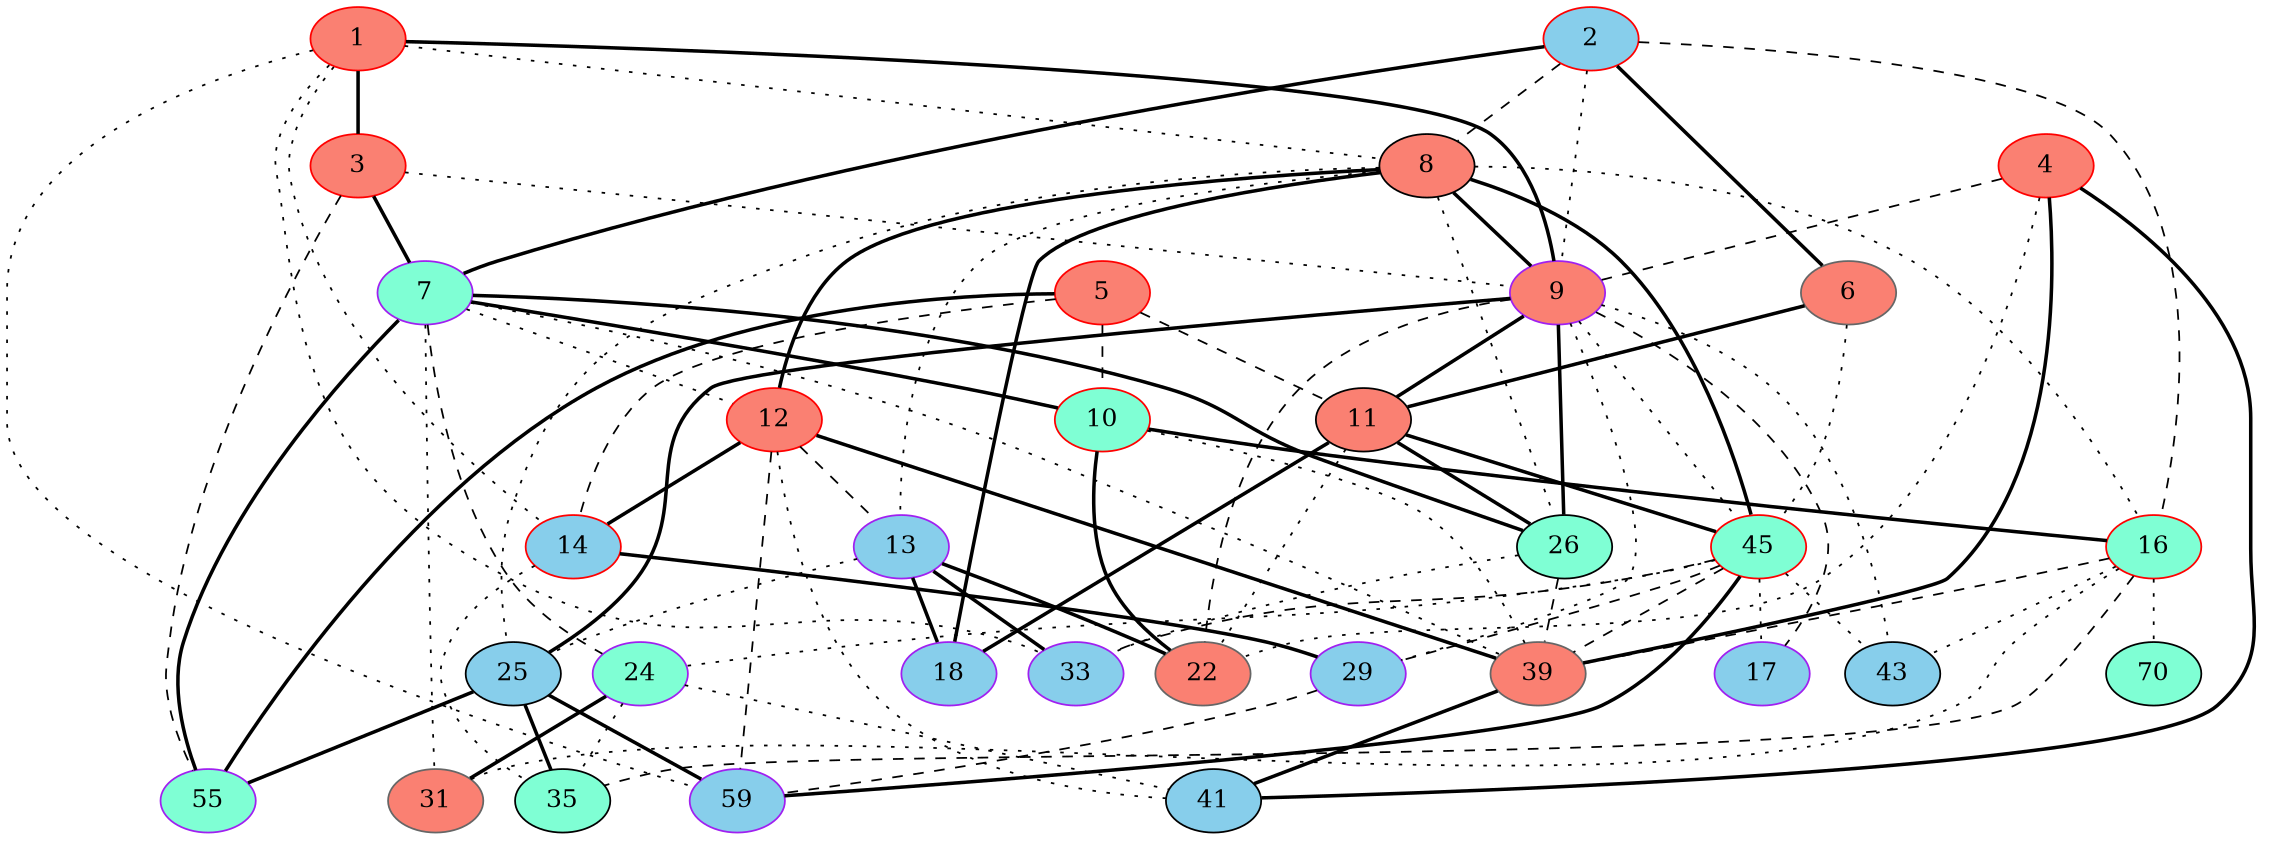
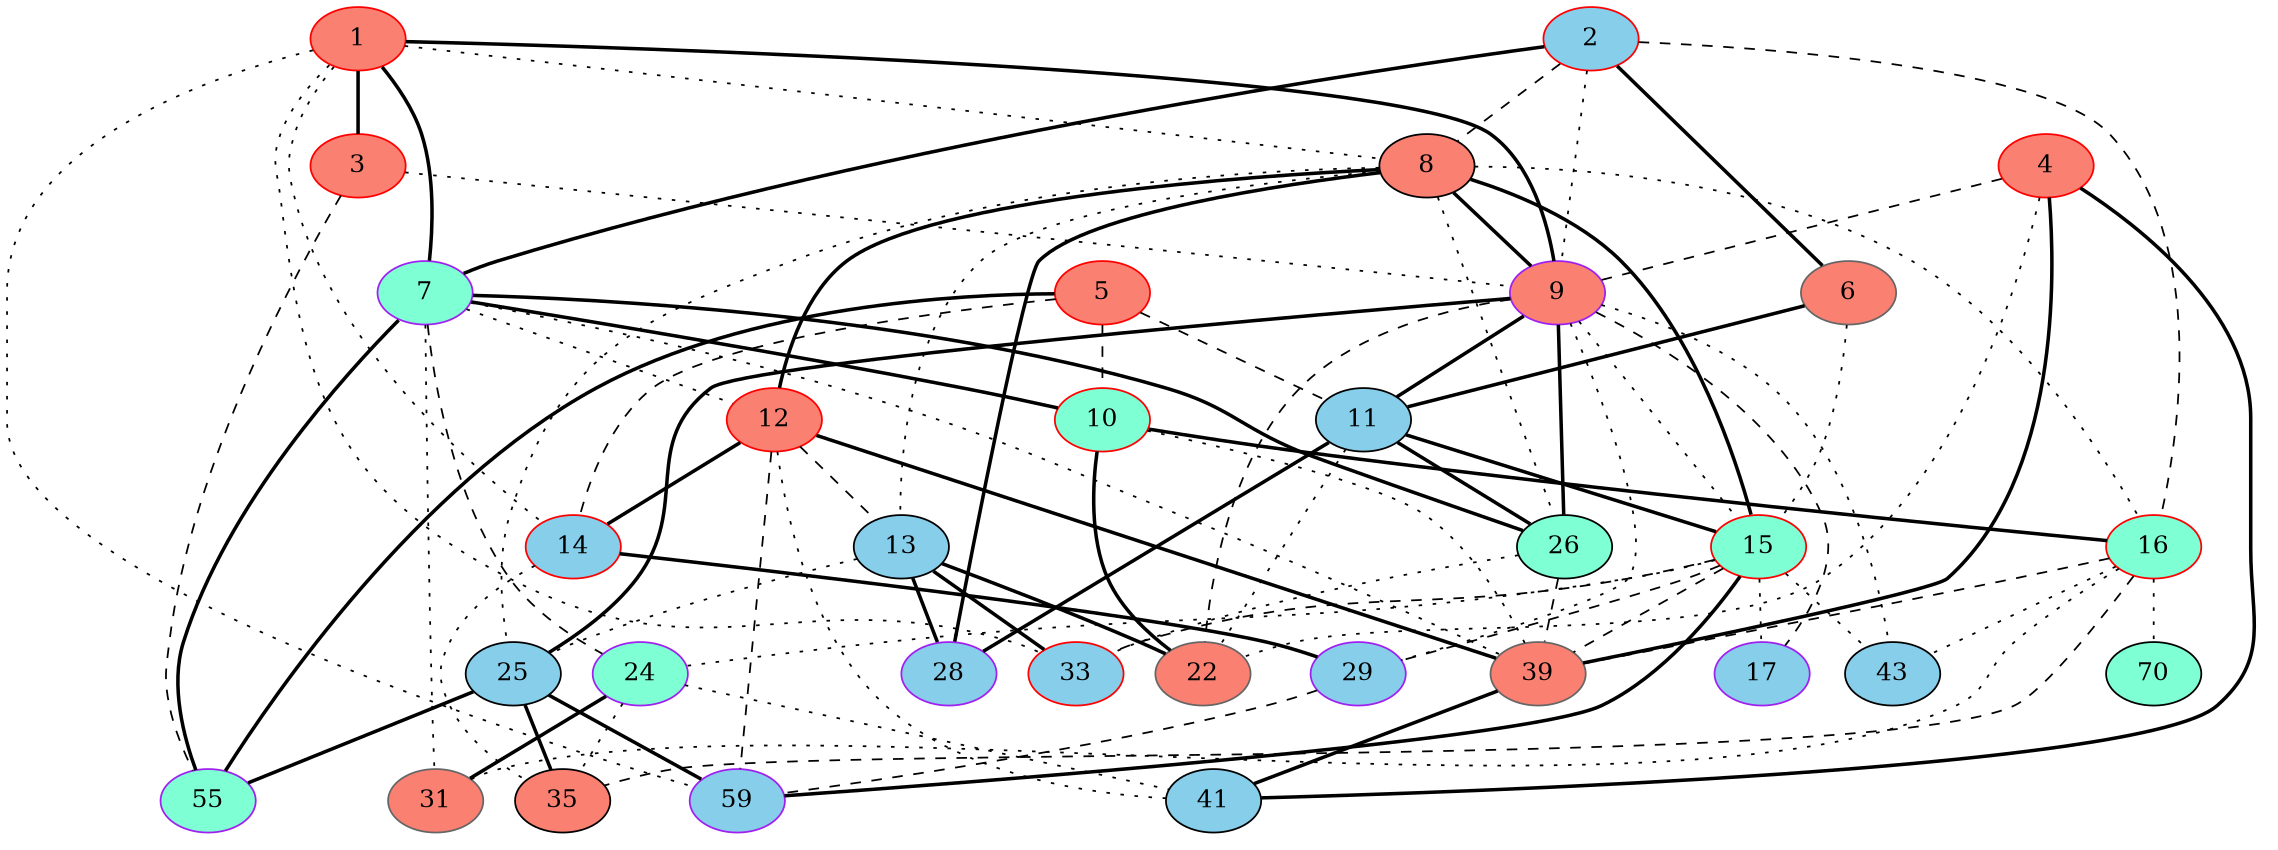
  graph {
    node [color=red fillcolor=salmon style=filled]
    edge [style=bold]
    1 [super="+48"]
    3 [super="+44"]
    7 [color=purple fillcolor=aquamarine super="+49+40"]
    8 [color=black super="+32"]
    9 [color=purple super="+27+61"]
    14 [fillcolor=skyblue]
-   33 [color=purple fillcolor=skyblue]
+   33 [fillcolor=skyblue]
    59 [color=purple fillcolor=skyblue]
    55 [color=purple fillcolor=aquamarine]
    39 [color=gray40 super="+51"]
    10 [fillcolor=aquamarine super="+50"]
    12 [super="+38+20"]
    24 [color=purple fillcolor=aquamarine super="+53"]
    26 [color=black fillcolor=aquamarine super="+63"]
    31 [color=gray40]
    16 [fillcolor=aquamarine super="+64+21"]
-   15 [fillcolor=aquamarine super="+30+46" label=45]
-   13 [color=purple fillcolor=skyblue super="+23"]
+   15 [fillcolor=aquamarine super="+30+46"]
+   13 [color=black fillcolor=skyblue super="+23"]
    25 [color=black fillcolor=skyblue super="+37"]
-   28 [color=purple fillcolor=skyblue label=18]
+   28 [color=purple fillcolor=skyblue]
    22 [color=gray40]
-   11 [color=black super="+18+47+19"]
+   11 [color=black fillcolor=skyblue super="+18+47+19"]
    17 [color=purple fillcolor=skyblue]
    29 [color=purple fillcolor=skyblue]
    43 [color=black fillcolor=skyblue]
-   35 [color=black fillcolor=aquamarine]
+   35 [color=black]
    2 [fillcolor=skyblue]
    6 [color=gray40]
    n29 [color=black fillcolor=aquamarine label=70]
    4
    41 [color=black fillcolor=skyblue super="+45"]
    5 [super="+58"]
    1 -- 3
-   3 -- 7
+   1 -- 7
    1 -- 8 [style=dotted]
    1 -- 9
    1 -- 14 [style=dotted]
    1 -- 33 [style=dotted]
    1 -- 59 [style=dotted]
    3 -- 9 [style=dotted]
    3 -- 55 [style=dashed]
    7 -- 55
    7 -- 39 [style=dotted]
    7 -- 10
    7 -- 12 [style=dotted]
    7 -- 24 [style=dashed]
    7 -- 26
    7 -- 31 [style=dotted]
    8 -- 9
    8 -- 12
    8 -- 26 [style=dotted]
    8 -- 16 [style=dotted weight=2]
    8 -- 15
    8 -- 13 [style=dotted]
    8 -- 25 [style=dotted]
    8 -- 28
    9 -- 26
    9 -- 15 [style=dotted]
    9 -- 25
    9 -- 22 [style=dashed]
    9 -- 11
    9 -- 17 [style=dashed]
    9 -- 29 [style=dotted]
    9 -- 43 [style=dotted]
    14 -- 29
    14 -- 35 [style=dotted]
    39 -- 41
    10 -- 39 [style=dotted]
    10 -- 16 [weight=2]
    10 -- 22
    12 -- 14 [weight=2]
    12 -- 59 [style=dashed]
    12 -- 39
    12 -- 13 [style=dashed]
    12 -- 41 [style=dotted]
    24 -- 31
    24 -- 35 [style=dotted]
    24 -- 41 [style=dotted]
    26 -- 33 [style=dotted]
    26 -- 39 [style=dashed]
    16 -- 39 [style=dashed]
    16 -- 31 [style=dotted]
    16 -- 43 [style=dotted]
    16 -- 35 [style=dashed]
    16 -- n29 [style=dotted weight=2]
    15 -- 33 [style=dashed]
    15 -- 59
    15 -- 39 [style=dashed]
    15 -- 24 [style=dotted]
    15 -- 17 [style=dotted]
    15 -- 29 [style=dashed]
    15 -- 43 [style=dotted]
    13 -- 33
    13 -- 25 [style=dotted]
    13 -- 28
    13 -- 22
    25 -- 59
    25 -- 55 [weight=2]
    25 -- 35 [weight=2]
    11 -- 26 [weight=2]
    11 -- 15
    11 -- 28
    11 -- 22 [style=dotted]
    29 -- 59 [style=dashed]
    2 -- 7
    2 -- 8 [style=dashed]
    2 -- 9 [style=dotted]
    2 -- 16 [style=dashed]
    2 -- 6
    6 -- 15 [style=dotted]
    6 -- 11
    4 -- 9 [style=dashed]
    4 -- 39
    4 -- 22 [style=dotted]
    4 -- 41
    5 -- 14 [style=dashed]
    5 -- 55
    5 -- 10 [style=dashed]
    5 -- 11 [style=dashed]
  }
